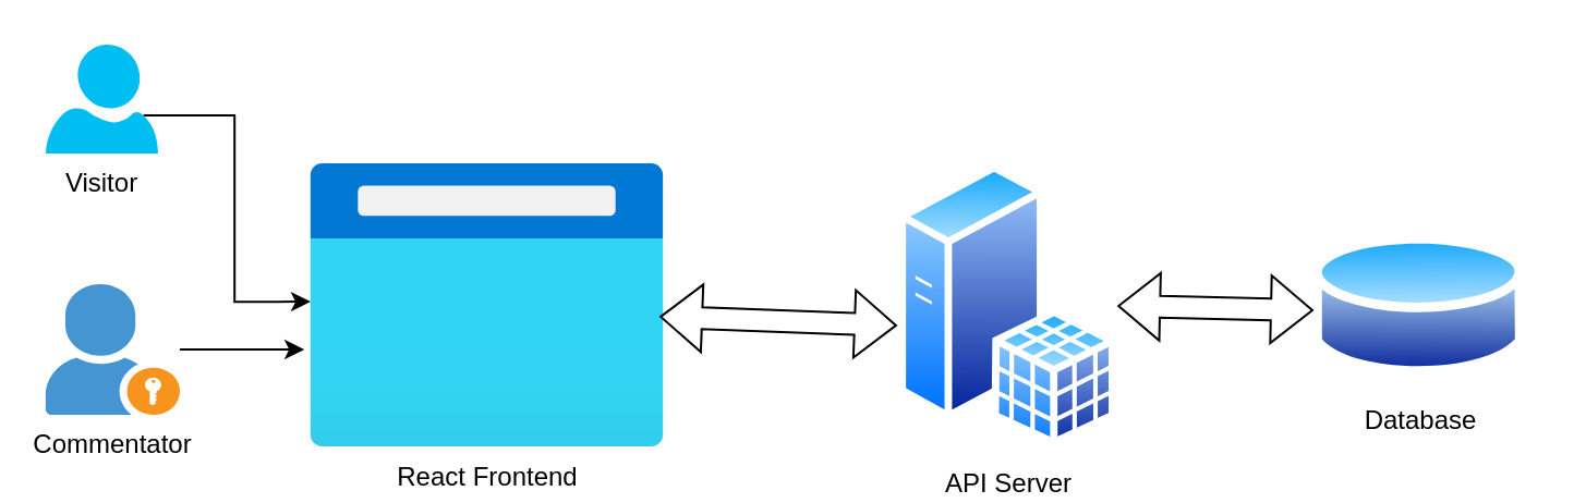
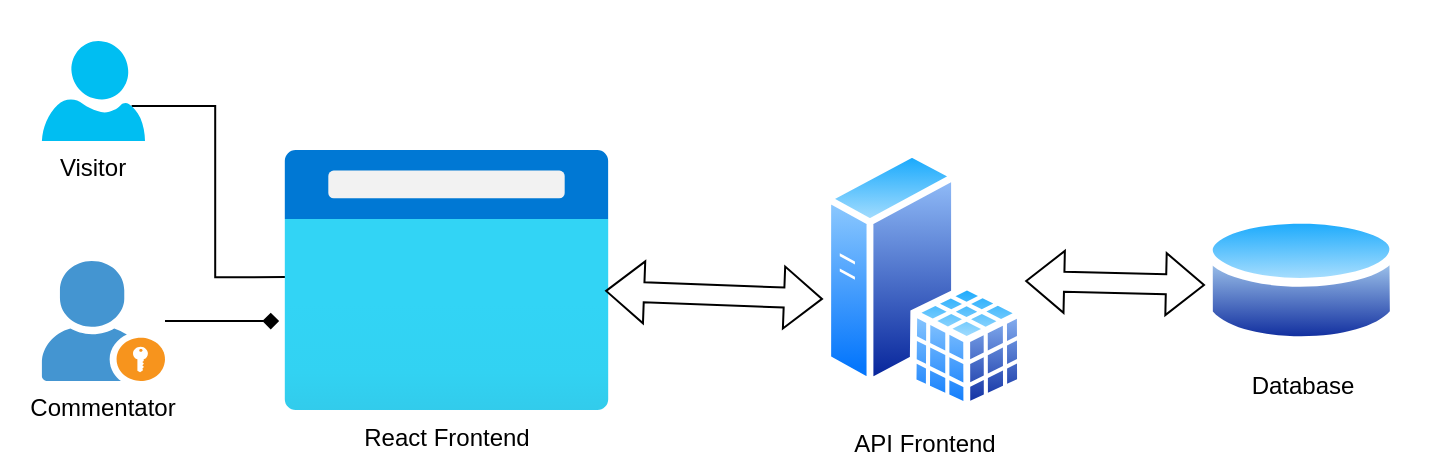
  <mxCell id="0" />
  <mxCell id="1" parent="0" />
  <mxCell id="2" value="Commentator&lt;div&gt;&lt;br&gt;&lt;/div&gt;" style="shadow=0;dashed=0;html=1;strokeColor=none;fillColor=#4495D1;labelPosition=center;verticalLabelPosition=bottom;verticalAlign=top;align=center;outlineConnect=0;shape=mxgraph.veeam.portal_admin;" vertex="1" parent="1"><mxGeometry x="20.45" y="130" width="61.55" height="60" as="geometry" /></mxCell>
- <mxCell id="3" style="edgeStyle=orthogonalEdgeStyle;rounded=0;orthogonalLoop=1;jettySize=auto;html=1;exitX=0.87;exitY=0.65;exitDx=0;exitDy=0;exitPerimeter=0;entryX=0;entryY=0.485;entryDx=0;entryDy=0;entryPerimeter=0;" edge="1" parent="1" source="4" target="5"><mxGeometry relative="1" as="geometry" /></mxCell>
+ <mxCell id="3" style="edgeStyle=orthogonalEdgeStyle;rounded=0;orthogonalLoop=1;jettySize=auto;html=1;exitX=0.87;exitY=0.65;exitDx=0;exitDy=0;exitPerimeter=0;entryX=0;entryY=0.485;entryDx=0;entryDy=0;entryPerimeter=0;endArrow=none;" edge="1" parent="1" source="4" target="5"><mxGeometry relative="1" as="geometry" /></mxCell>
  <mxCell id="4" value="Visitor" style="verticalLabelPosition=bottom;html=1;verticalAlign=top;align=center;strokeColor=none;fillColor=#00BEF2;shape=mxgraph.azure.user;" vertex="1" parent="1"><mxGeometry x="20.45" y="20" width="51.55" height="50" as="geometry" /></mxCell>
  <mxCell id="5" value="React Frontend" style="image;aspect=fixed;html=1;points=[];align=center;fontSize=12;image=img/lib/azure2/general/Browser.svg;" vertex="1" parent="1"><mxGeometry x="142" y="75" width="162.5" height="130" as="geometry" /></mxCell>
- <mxCell id="6" value="" style="endArrow=classic;html=1;rounded=0;entryX=-0.018;entryY=0.654;entryDx=0;entryDy=0;entryPerimeter=0;" edge="1" parent="1" source="2" target="5"><mxGeometry width="50" height="50" relative="1" as="geometry"><mxPoint x="342" y="285" as="sourcePoint" /><mxPoint x="392" y="235" as="targetPoint" /></mxGeometry></mxCell>
- <mxCell id="7" value="API Server" style="image;aspect=fixed;perimeter=ellipsePerimeter;html=1;align=center;shadow=0;dashed=0;spacingTop=3;image=img/lib/active_directory/sql_server.svg;" vertex="1" parent="1"><mxGeometry x="412" y="75" width="100.1" height="130" as="geometry" /></mxCell>
+ <mxCell id="6" value="" style="endArrow=diamond;html=1;rounded=0;entryX=-0.018;entryY=0.654;entryDx=0;entryDy=0;entryPerimeter=0;" edge="1" parent="1" source="2" target="5"><mxGeometry width="50" height="50" relative="1" as="geometry"><mxPoint x="342" y="285" as="sourcePoint" /><mxPoint x="392" y="235" as="targetPoint" /></mxGeometry></mxCell>
+ <mxCell id="7" value="API Frontend" style="image;aspect=fixed;perimeter=ellipsePerimeter;html=1;align=center;shadow=0;dashed=0;spacingTop=3;image=img/lib/active_directory/sql_server.svg;" vertex="1" parent="1"><mxGeometry x="412" y="75" width="100.1" height="130" as="geometry" /></mxCell>
  <mxCell id="8" value="" style="shape=flexArrow;endArrow=classic;startArrow=classic;html=1;rounded=0;exitX=0.985;exitY=0.538;exitDx=0;exitDy=0;exitPerimeter=0;entryX=-0.01;entryY=0.569;entryDx=0;entryDy=0;entryPerimeter=0;" edge="1" parent="1" source="5" target="7"><mxGeometry width="100" height="100" relative="1" as="geometry"><mxPoint x="312" y="315" as="sourcePoint" /><mxPoint x="412" y="215" as="targetPoint" /></mxGeometry></mxCell>
  <mxCell id="9" value="Database" style="image;aspect=fixed;perimeter=ellipsePerimeter;html=1;align=center;shadow=0;dashed=0;spacingTop=3;image=img/lib/active_directory/database.svg;" vertex="1" parent="1"><mxGeometry x="602" y="104" width="97.3" height="72" as="geometry" /></mxCell>
  <mxCell id="10" value="" style="shape=flexArrow;endArrow=classic;startArrow=classic;html=1;rounded=0;entryX=-0.01;entryY=0.569;entryDx=0;entryDy=0;entryPerimeter=0;exitX=1;exitY=0.5;exitDx=0;exitDy=0;" edge="1" parent="1" source="7"><mxGeometry width="100" height="100" relative="1" as="geometry"><mxPoint x="522" y="142" as="sourcePoint" /><mxPoint x="602" y="142" as="targetPoint" /></mxGeometry></mxCell>
